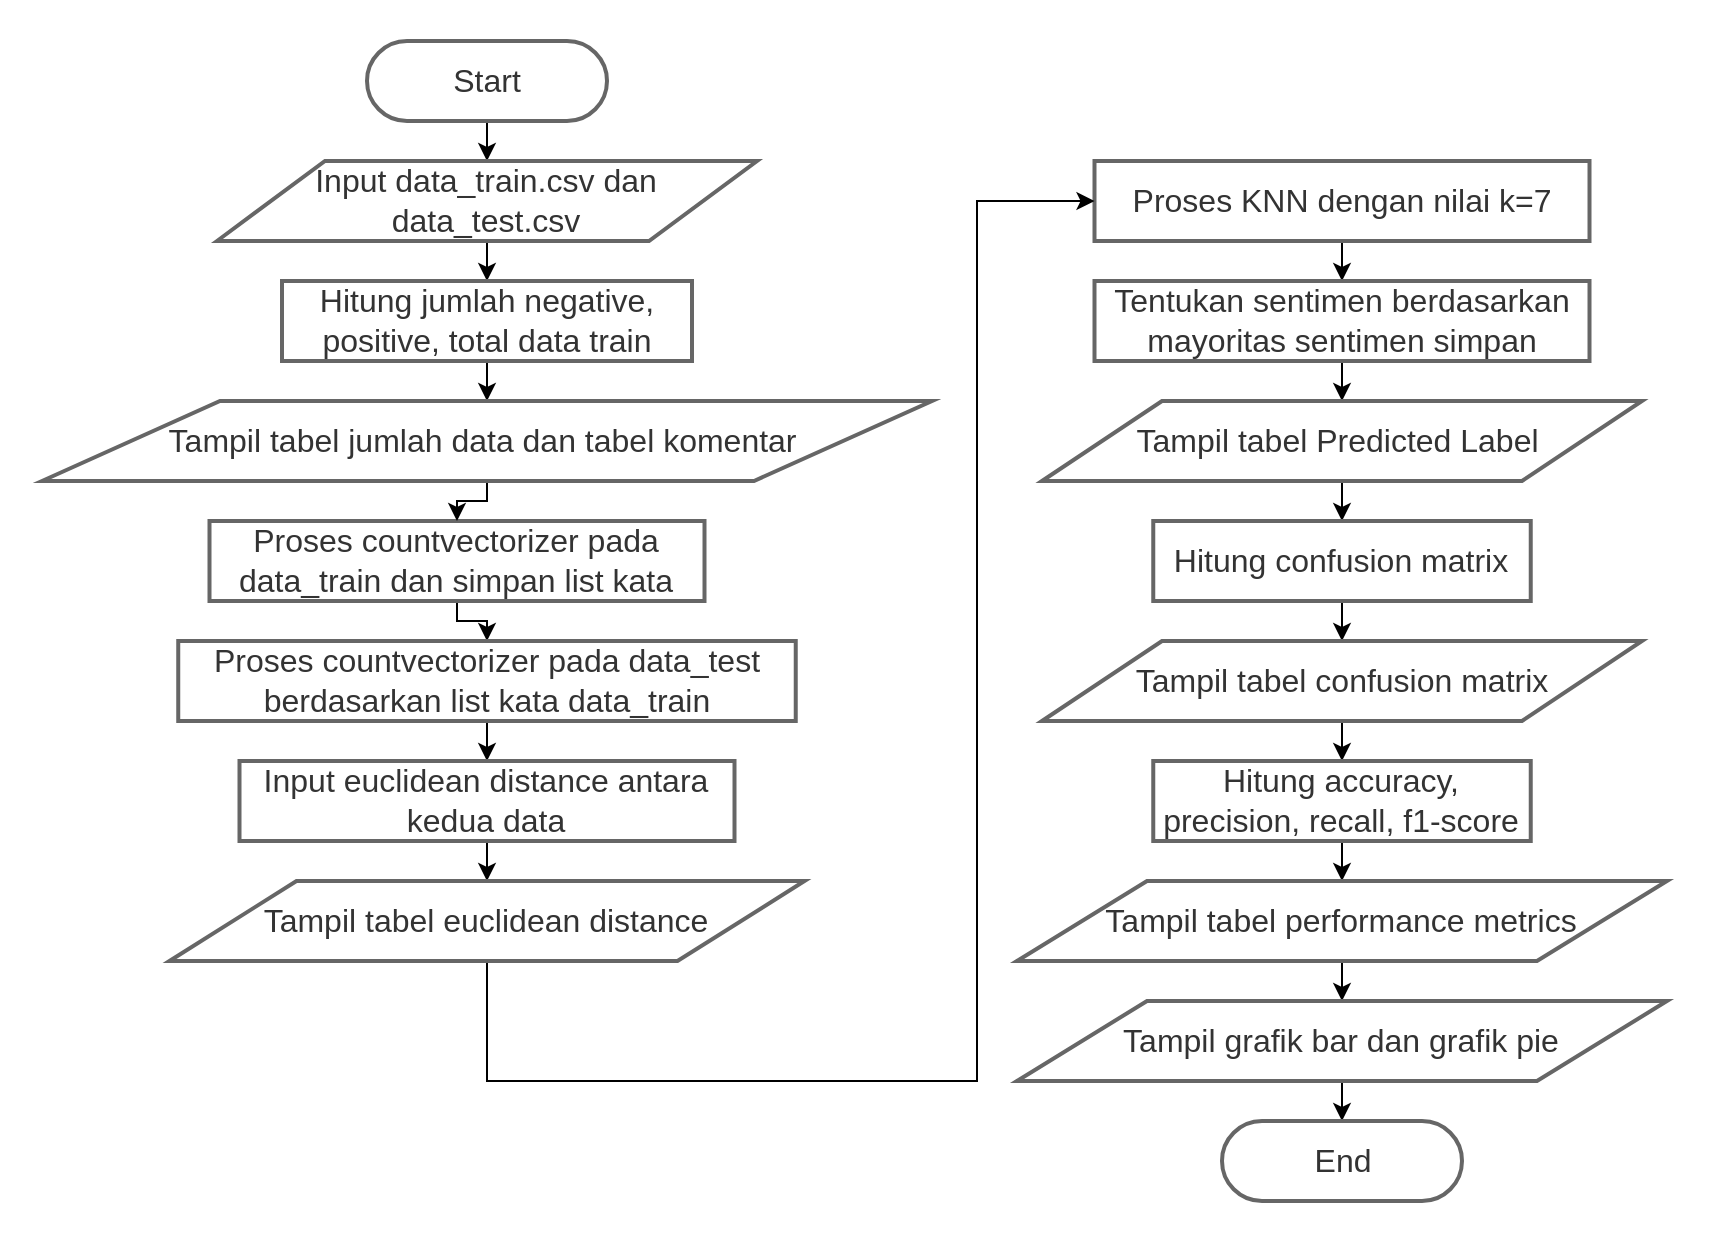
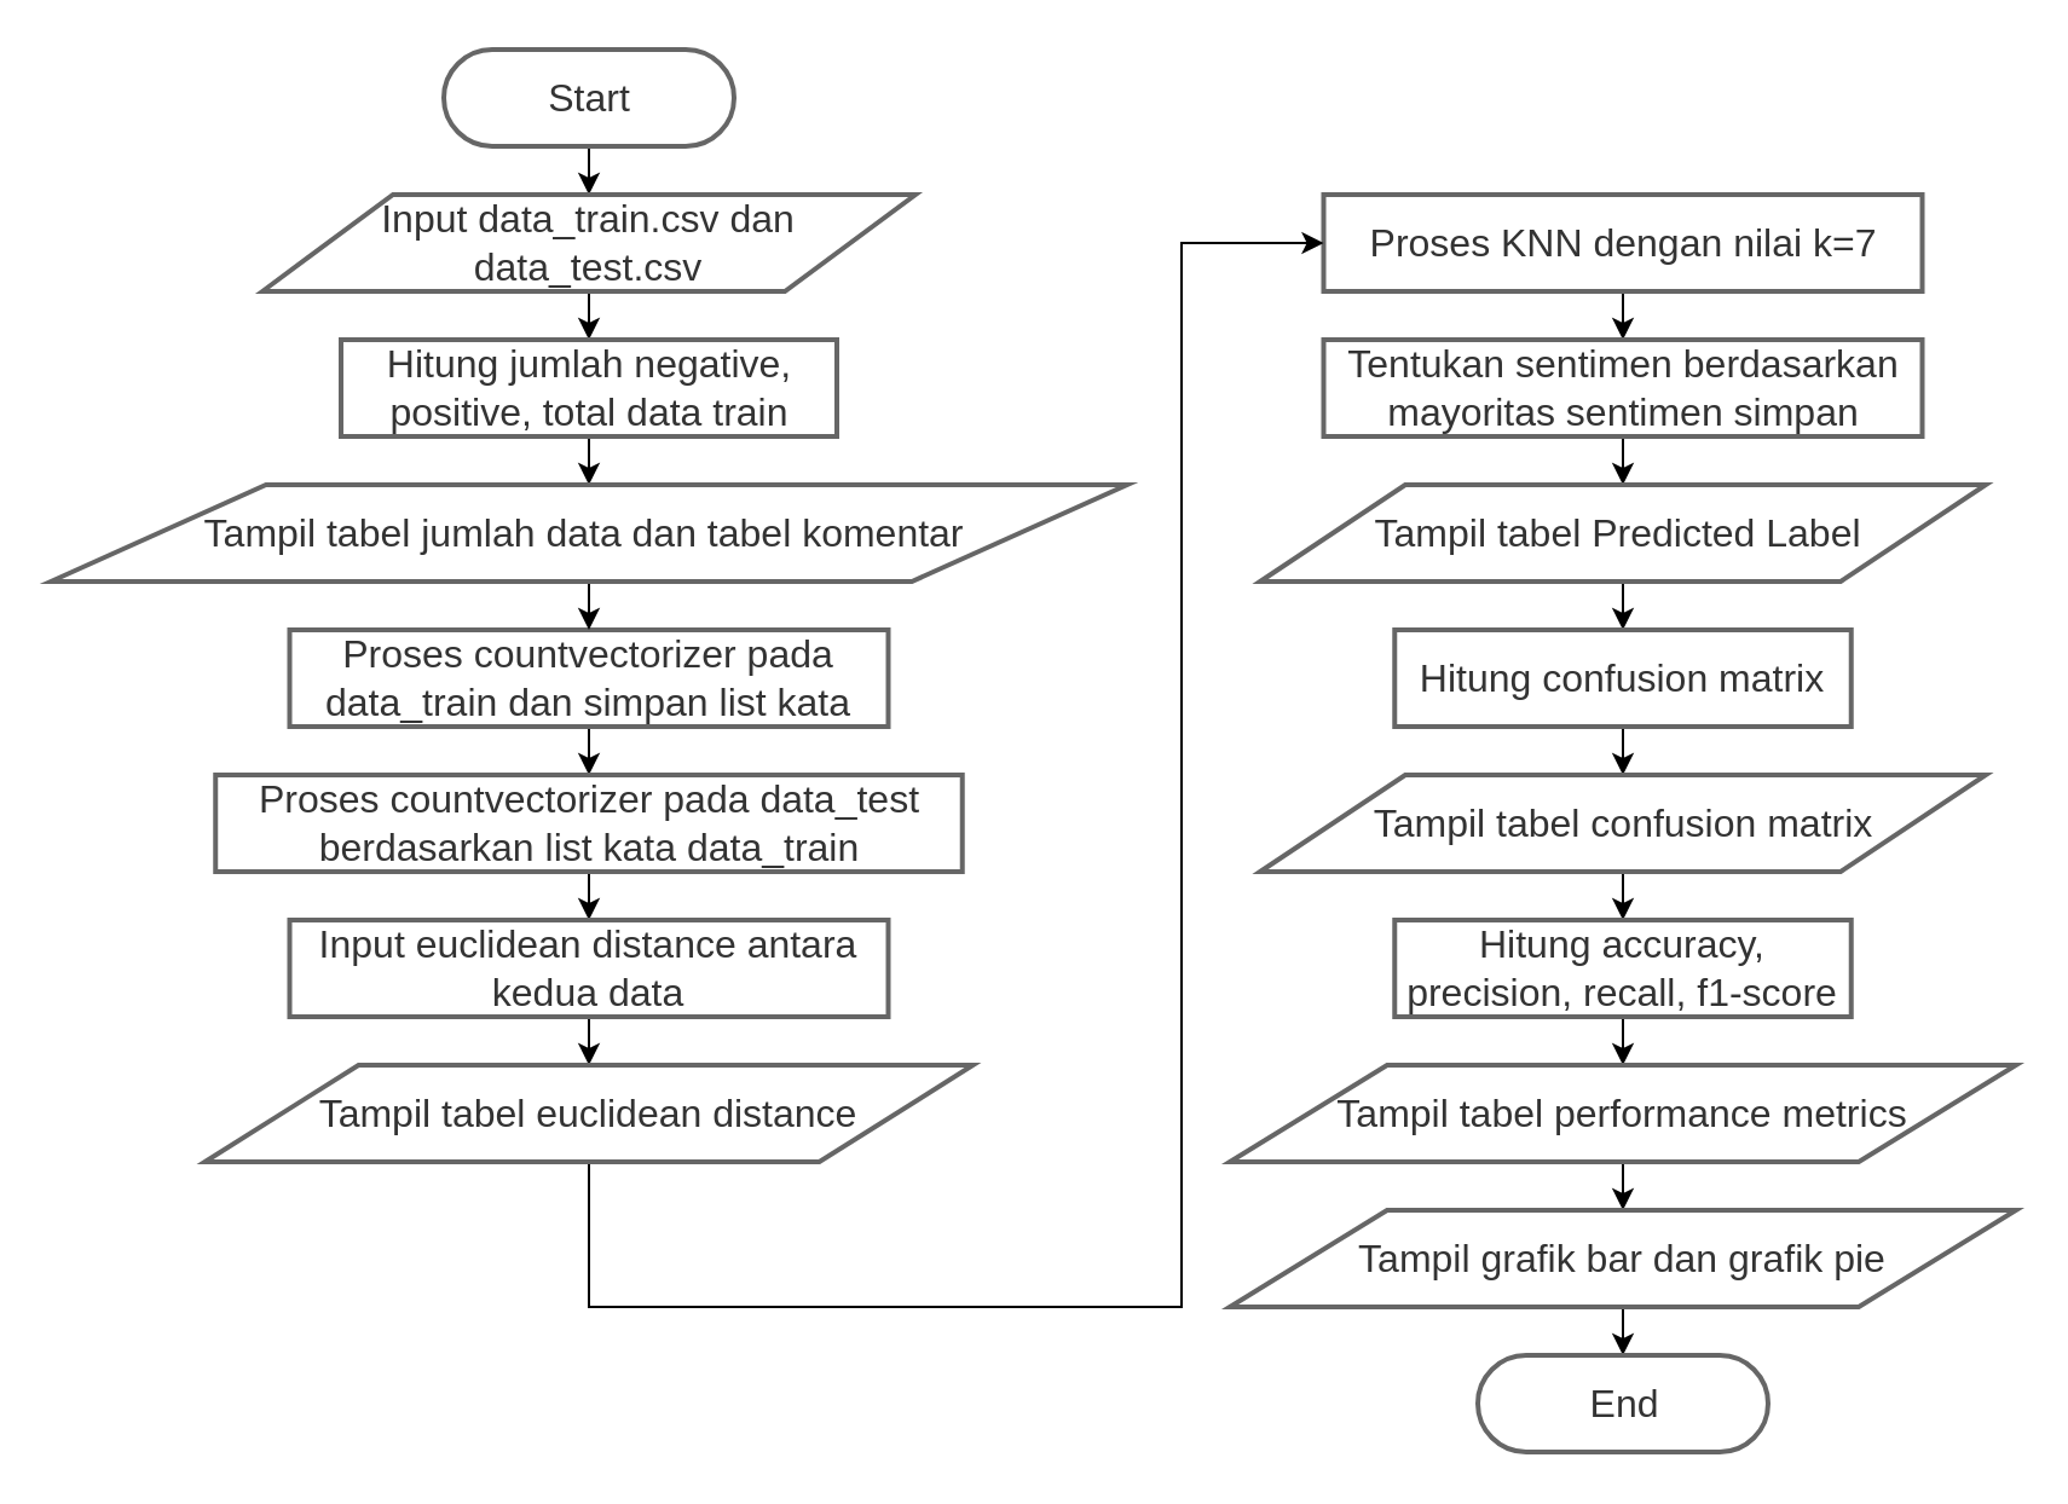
  <mxCell id="0" />
  <mxCell id="1" parent="0" />
  <mxCell id="2" style="edgeStyle=orthogonalEdgeStyle;rounded=0;html=1;exitX=0.5;exitY=0.5;exitDx=0;exitDy=20;exitPerimeter=0;entryX=0.5;entryY=0;entryDx=0;entryDy=0;strokeColor=#000000;fontSize=16;" edge="1" parent="1" source="3" target="5"><mxGeometry relative="1" as="geometry" /></mxCell>
  <mxCell id="3" value="Start" style="html=1;dashed=0;whitespace=wrap;shape=mxgraph.dfd.start;strokeWidth=2;fontSize=16;fillColor=none;fontColor=#333333;strokeColor=#666666;" vertex="1" parent="1"><mxGeometry x="183" y="20" width="120" height="40" as="geometry" /></mxCell>
  <mxCell id="4" style="edgeStyle=orthogonalEdgeStyle;rounded=0;html=1;exitX=0.5;exitY=1;exitDx=0;exitDy=0;entryX=0.5;entryY=0;entryDx=0;entryDy=0;strokeColor=#000000;fontSize=16;" edge="1" parent="1" source="5" target="7"><mxGeometry relative="1" as="geometry" /></mxCell>
  <mxCell id="5" value="Input data_train.csv dan data_test.csv" style="shape=parallelogram;perimeter=parallelogramPerimeter;whiteSpace=wrap;html=1;dashed=0;strokeWidth=2;fontSize=16;fillColor=none;fontColor=#333333;strokeColor=#666666;" vertex="1" parent="1"><mxGeometry x="108" y="80" width="270" height="40" as="geometry" /></mxCell>
  <mxCell id="6" style="edgeStyle=orthogonalEdgeStyle;rounded=0;html=1;exitX=0.5;exitY=1;exitDx=0;exitDy=0;entryX=0.5;entryY=0;entryDx=0;entryDy=0;strokeColor=#000000;fontSize=16;" edge="1" parent="1" source="7" target="21"><mxGeometry relative="1" as="geometry" /></mxCell>
  <mxCell id="7" value="Hitung jumlah negative, positive, total data train" style="html=1;dashed=0;whitespace=wrap;strokeWidth=2;fontSize=16;fillColor=none;fontColor=#333333;strokeColor=#666666;whiteSpace=wrap;" vertex="1" parent="1"><mxGeometry x="140.5" y="140" width="205" height="40" as="geometry" /></mxCell>
  <mxCell id="8" style="edgeStyle=orthogonalEdgeStyle;rounded=0;html=1;exitX=0.5;exitY=1;exitDx=0;exitDy=0;entryX=0.5;entryY=0;entryDx=0;entryDy=0;strokeColor=#000000;fontSize=16;" edge="1" parent="1" source="9" target="11"><mxGeometry relative="1" as="geometry" /></mxCell>
- <mxCell id="9" value="Proses countvectorizer pada data_train dan simpan list kata" style="html=1;dashed=0;whitespace=wrap;strokeWidth=2;fontSize=16;fillColor=none;fontColor=#333333;strokeColor=#666666;whiteSpace=wrap;" vertex="1" parent="1"><mxGeometry x="104.25" y="260" width="247.5" height="40" as="geometry" /></mxCell>
+ <mxCell id="9" value="Proses countvectorizer pada data_train dan simpan list kata" style="html=1;dashed=0;whitespace=wrap;strokeWidth=2;fontSize=16;fillColor=none;fontColor=#333333;strokeColor=#666666;whiteSpace=wrap;" vertex="1" parent="1"><mxGeometry x="119.25" y="260" width="247.5" height="40" as="geometry" /></mxCell>
  <mxCell id="10" style="edgeStyle=orthogonalEdgeStyle;rounded=0;html=1;exitX=0.5;exitY=1;exitDx=0;exitDy=0;entryX=0.5;entryY=0;entryDx=0;entryDy=0;strokeColor=#000000;fontSize=16;" edge="1" parent="1" source="11" target="13"><mxGeometry relative="1" as="geometry" /></mxCell>
  <mxCell id="11" value="Proses countvectorizer pada data_test berdasarkan list kata data_train" style="html=1;dashed=0;whitespace=wrap;strokeWidth=2;fontSize=16;fillColor=none;fontColor=#333333;strokeColor=#666666;whiteSpace=wrap;" vertex="1" parent="1"><mxGeometry x="88.62" y="320" width="308.75" height="40" as="geometry" /></mxCell>
  <mxCell id="12" style="edgeStyle=orthogonalEdgeStyle;rounded=0;html=1;exitX=0.5;exitY=1;exitDx=0;exitDy=0;entryX=0.5;entryY=0;entryDx=0;entryDy=0;strokeColor=#000000;fontSize=16;" edge="1" parent="1" source="13" target="23"><mxGeometry relative="1" as="geometry" /></mxCell>
  <mxCell id="13" value="Input euclidean distance antara kedua data" style="html=1;dashed=0;whitespace=wrap;strokeWidth=2;fontSize=16;fillColor=none;fontColor=#333333;strokeColor=#666666;whiteSpace=wrap;" vertex="1" parent="1"><mxGeometry x="119.25" y="380" width="247.5" height="40" as="geometry" /></mxCell>
  <mxCell id="14" style="edgeStyle=orthogonalEdgeStyle;rounded=0;html=1;exitX=0.5;exitY=1;exitDx=0;exitDy=0;entryX=0.5;entryY=0;entryDx=0;entryDy=0;strokeColor=#000000;fontSize=16;" edge="1" parent="1" source="15" target="17"><mxGeometry relative="1" as="geometry" /></mxCell>
  <mxCell id="15" value="Proses KNN dengan nilai k=7" style="html=1;dashed=0;whitespace=wrap;strokeWidth=2;fontSize=16;fillColor=none;fontColor=#333333;strokeColor=#666666;whiteSpace=wrap;" vertex="1" parent="1"><mxGeometry x="546.75" y="80" width="247.5" height="40" as="geometry" /></mxCell>
  <mxCell id="16" style="edgeStyle=orthogonalEdgeStyle;rounded=0;html=1;exitX=0.5;exitY=1;exitDx=0;exitDy=0;entryX=0.5;entryY=0;entryDx=0;entryDy=0;strokeColor=#000000;fontSize=16;" edge="1" parent="1" source="17" target="19"><mxGeometry relative="1" as="geometry" /></mxCell>
  <mxCell id="17" value="Tentukan sentimen berdasarkan mayoritas sentimen simpan" style="html=1;dashed=0;whitespace=wrap;strokeWidth=2;fontSize=16;fillColor=none;fontColor=#333333;strokeColor=#666666;whiteSpace=wrap;" vertex="1" parent="1"><mxGeometry x="546.75" y="140" width="247.5" height="40" as="geometry" /></mxCell>
  <mxCell id="18" style="edgeStyle=orthogonalEdgeStyle;rounded=0;html=1;exitX=0.5;exitY=1;exitDx=0;exitDy=0;entryX=0.5;entryY=0;entryDx=0;entryDy=0;strokeColor=#000000;fontSize=16;" edge="1" parent="1" source="19" target="25"><mxGeometry relative="1" as="geometry" /></mxCell>
  <mxCell id="19" value="Tampil tabel Predicted Label&amp;nbsp;" style="shape=parallelogram;perimeter=parallelogramPerimeter;whiteSpace=wrap;html=1;dashed=0;strokeWidth=2;fontSize=16;fillColor=none;fontColor=#333333;strokeColor=#666666;" vertex="1" parent="1"><mxGeometry x="520.5" y="200" width="300" height="40" as="geometry" /></mxCell>
  <mxCell id="20" style="edgeStyle=orthogonalEdgeStyle;rounded=0;html=1;exitX=0.5;exitY=1;exitDx=0;exitDy=0;entryX=0.5;entryY=0;entryDx=0;entryDy=0;strokeColor=#000000;fontSize=16;" edge="1" parent="1" source="21" target="9"><mxGeometry relative="1" as="geometry" /></mxCell>
  <mxCell id="21" value="Tampil tabel jumlah data dan tabel komentar&amp;nbsp;" style="shape=parallelogram;perimeter=parallelogramPerimeter;whiteSpace=wrap;html=1;dashed=0;strokeWidth=2;fontSize=16;fillColor=none;fontColor=#333333;strokeColor=#666666;" vertex="1" parent="1"><mxGeometry x="20.5" y="200" width="445" height="40" as="geometry" /></mxCell>
  <mxCell id="22" style="edgeStyle=orthogonalEdgeStyle;rounded=0;html=1;exitX=0.5;exitY=1;exitDx=0;exitDy=0;entryX=0;entryY=0.5;entryDx=0;entryDy=0;strokeColor=#000000;fontSize=16;" edge="1" parent="1" source="23" target="15"><mxGeometry relative="1" as="geometry"><Array as="points"><mxPoint x="243" y="540" /><mxPoint x="488" y="540" /><mxPoint x="488" y="100" /></Array></mxGeometry></mxCell>
  <mxCell id="23" value="Tampil tabel euclidean distance" style="shape=parallelogram;perimeter=parallelogramPerimeter;whiteSpace=wrap;html=1;dashed=0;strokeWidth=2;fontSize=16;fillColor=none;fontColor=#333333;strokeColor=#666666;" vertex="1" parent="1"><mxGeometry x="84.24" y="440" width="317.51" height="40" as="geometry" /></mxCell>
  <mxCell id="24" style="edgeStyle=orthogonalEdgeStyle;rounded=0;html=1;exitX=0.5;exitY=1;exitDx=0;exitDy=0;entryX=0.5;entryY=0;entryDx=0;entryDy=0;strokeColor=#000000;fontSize=16;" edge="1" parent="1" source="25" target="27"><mxGeometry relative="1" as="geometry" /></mxCell>
  <mxCell id="25" value="Hitung confusion matrix" style="html=1;dashed=0;whitespace=wrap;strokeWidth=2;fontSize=16;fillColor=none;fontColor=#333333;strokeColor=#666666;whiteSpace=wrap;" vertex="1" parent="1"><mxGeometry x="576.13" y="260" width="188.74" height="40" as="geometry" /></mxCell>
  <mxCell id="26" style="edgeStyle=orthogonalEdgeStyle;rounded=0;html=1;exitX=0.5;exitY=1;exitDx=0;exitDy=0;entryX=0.5;entryY=0;entryDx=0;entryDy=0;strokeColor=#000000;fontSize=16;" edge="1" parent="1" source="27" target="29"><mxGeometry relative="1" as="geometry" /></mxCell>
  <mxCell id="27" value="Tampil tabel confusion matrix" style="shape=parallelogram;perimeter=parallelogramPerimeter;whiteSpace=wrap;html=1;dashed=0;strokeWidth=2;fontSize=16;fillColor=none;fontColor=#333333;strokeColor=#666666;" vertex="1" parent="1"><mxGeometry x="520.5" y="320" width="300" height="40" as="geometry" /></mxCell>
  <mxCell id="28" style="edgeStyle=orthogonalEdgeStyle;rounded=0;html=1;exitX=0.5;exitY=1;exitDx=0;exitDy=0;entryX=0.5;entryY=0;entryDx=0;entryDy=0;strokeColor=#000000;fontSize=16;" edge="1" parent="1" source="29" target="31"><mxGeometry relative="1" as="geometry" /></mxCell>
  <mxCell id="29" value="Hitung accuracy, precision, recall, f1-score" style="html=1;dashed=0;whitespace=wrap;strokeWidth=2;fontSize=16;fillColor=none;fontColor=#333333;strokeColor=#666666;whiteSpace=wrap;" vertex="1" parent="1"><mxGeometry x="576.13" y="380" width="188.74" height="40" as="geometry" /></mxCell>
  <mxCell id="30" style="edgeStyle=orthogonalEdgeStyle;rounded=0;html=1;exitX=0.5;exitY=1;exitDx=0;exitDy=0;entryX=0.5;entryY=0;entryDx=0;entryDy=0;strokeColor=#000000;fontSize=16;" edge="1" parent="1" source="31" target="33"><mxGeometry relative="1" as="geometry" /></mxCell>
  <mxCell id="31" value="Tampil tabel performance metrics" style="shape=parallelogram;perimeter=parallelogramPerimeter;whiteSpace=wrap;html=1;dashed=0;strokeWidth=2;fontSize=16;fillColor=none;fontColor=#333333;strokeColor=#666666;" vertex="1" parent="1"><mxGeometry x="508" y="440" width="324.99" height="40" as="geometry" /></mxCell>
  <mxCell id="32" style="edgeStyle=orthogonalEdgeStyle;rounded=0;html=1;exitX=0.5;exitY=1;exitDx=0;exitDy=0;entryX=0.5;entryY=0.5;entryDx=0;entryDy=-20;entryPerimeter=0;strokeColor=#000000;fontSize=16;" edge="1" parent="1" source="33" target="34"><mxGeometry relative="1" as="geometry" /></mxCell>
  <mxCell id="33" value="Tampil grafik bar dan grafik pie" style="shape=parallelogram;perimeter=parallelogramPerimeter;whiteSpace=wrap;html=1;dashed=0;strokeWidth=2;fontSize=16;fillColor=none;fontColor=#333333;strokeColor=#666666;" vertex="1" parent="1"><mxGeometry x="508" y="500" width="324.99" height="40" as="geometry" /></mxCell>
  <mxCell id="34" value="End" style="html=1;dashed=0;whitespace=wrap;shape=mxgraph.dfd.start;strokeWidth=2;fontSize=16;fillColor=none;fontColor=#333333;strokeColor=#666666;" vertex="1" parent="1"><mxGeometry x="610.5" y="560" width="120" height="40" as="geometry" /></mxCell>
